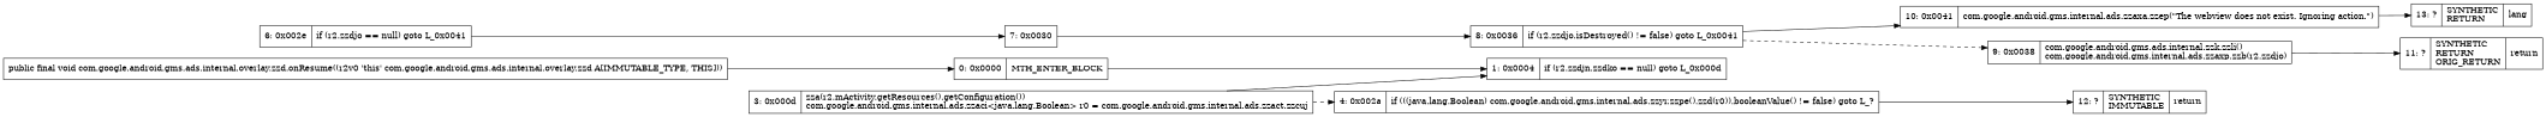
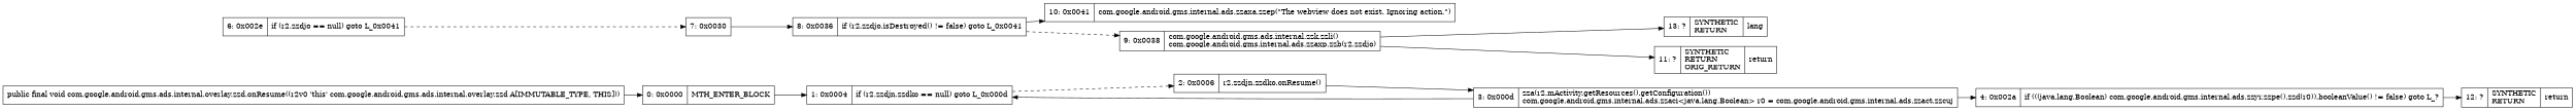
  digraph {
    rankdir=LR
    node [shape=record]
    n1 [label="{0\:\ 0x0000|MTH_ENTER_BLOCK\l}"]
    n2 [label="{1\:\ 0x0004|if (r2.zzdjn.zzdko == null) goto L_0x000d\l}"]
+   n3 [label="{2\:\ 0x0006|r2.zzdjn.zzdko.onResume()\l}"]
    n4 [label="{3\:\ 0x000d|zza(r2.mActivity.getResources().getConfiguration())\lcom.google.android.gms.internal.ads.zzaci\<java.lang.Boolean\> r0 = com.google.android.gms.internal.ads.zzact.zzcuj\l}"]
    n5 [label="{4\:\ 0x002a|if (((java.lang.Boolean) com.google.android.gms.internal.ads.zzyr.zzpe().zzd(r0)).booleanValue() != false) goto L_?\l}"]
-   n6 [label="{12\:\ ?|SYNTHETIC\lIMMUTABLE\l|return\l}"]
+   n6 [label="{12\:\ ?|SYNTHETIC\lRETURN\l|return\l}"]
    n7 [label="{6\:\ 0x002e|if (r2.zzdjo == null) goto L_0x0041\l}"]
    n8 [label="{7\:\ 0x0030}"]
    n9 [label="{8\:\ 0x0036|if (r2.zzdjo.isDestroyed() != false) goto L_0x0041\l}"]
    n10 [label="{10\:\ 0x0041|com.google.android.gms.internal.ads.zzaxa.zzep(\"The webview does not exist. Ignoring action.\")\l}"]
    n11 [label="{13\:\ ?|SYNTHETIC\lRETURN\l|lang\l}"]
    n12 [label="{9\:\ 0x0038|com.google.android.gms.ads.internal.zzk.zzli()\lcom.google.android.gms.internal.ads.zzaxp.zzb(r2.zzdjo)\l}"]
    n13 [label="{11\:\ ?|SYNTHETIC\lRETURN\lORIG_RETURN\l|return\l}"]
    n14 [label="{public final void com.google.android.gms.ads.internal.overlay.zzd.onResume((r2v0 'this' com.google.android.gms.ads.internal.overlay.zzd A[IMMUTABLE_TYPE, THIS])) }"]
    n1 -> n2
+   n2 -> n3 [style=dashed]
+   n3 -> n4
    n4 -> n2
-   n4 -> n5 [style=dashed]
+   n4 -> n5
    n5 -> n6
-   n7 -> n8 [style=solid]
+   n7 -> n8 [style=dashed]
    n8 -> n9
    n9 -> n10
    n9 -> n12 [style=dashed]
-   n10 -> n11
+   n12 -> n11
    n12 -> n13
    n14 -> n1
  }
